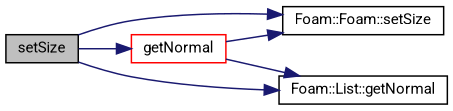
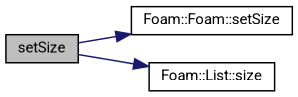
  digraph {
    fontname=Roboto
    rankdir=LR
    node [color=black fontname=Roboto fontsize=10 shape=record]
    edge [color=midnightblue fontname=Roboto fontsize=10 labelfontname=FreeSans labelfontsize=10 style=solid]
    n1 [fillcolor=grey75 fontcolor=black height=0.2 label=setSize style=filled width=0.4]
-   n2 [color=red height=0.2 label=getNormal width=0.4]
    n3 [height=0.2 label="Foam::Foam::setSize" width=0.4]
-   n4 [height=0.2 label="Foam::List::getNormal" width=0.4]
-   n1 -> n2
+   n4 [height=0.2 label="Foam::List::size" width=0.4]
    n1 -> n3
    n1 -> n4
-   n2 -> n3
-   n2 -> n4
  }
